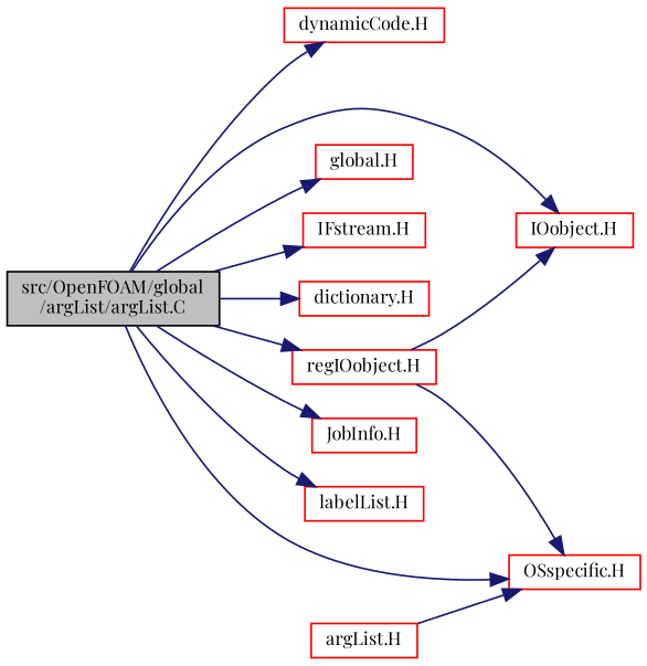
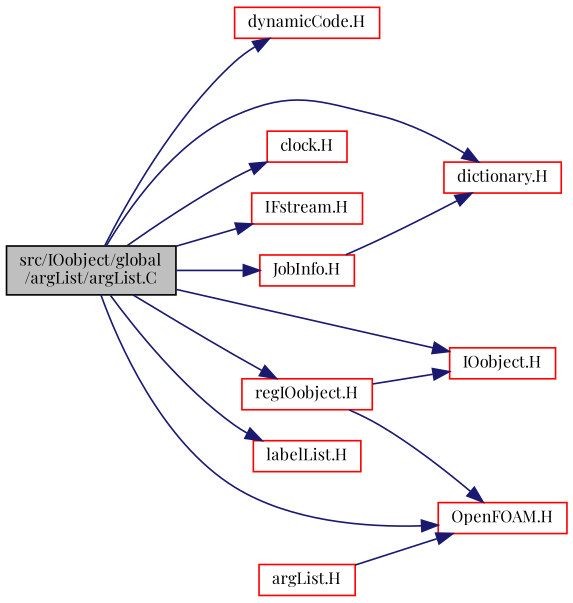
  digraph {
    fontname="Playfair Display"
    rankdir=LR
    node [color=red fontname="Playfair Display" fontsize=10 shape=record]
    edge [color=midnightblue fontname="Playfair Display" fontsize=10 labelfontname=Helvetica labelfontsize=10 style=solid]
-   n1 [color=black fillcolor=grey75 fontcolor=black height=0.2 label="src/OpenFOAM/global\l/argList/argList.C" style=filled width=0.4]
-   n2 [height=0.2 label="OSspecific.H" width=0.4]
-   n3 [height=0.2 label="global.H" width=0.4]
+   n1 [color=black fillcolor=grey75 fontcolor=black height=0.2 label="src/IOobject/global\l/argList/argList.C" style=filled width=0.4]
+   n2 [height=0.2 label="OpenFOAM.H" width=0.4]
+   n3 [height=0.2 label="clock.H" width=0.4]
    n4 [height=0.2 label="IFstream.H" width=0.4]
    n5 [height=0.2 label="dictionary.H" width=0.4]
    n6 [height=0.2 label="IOobject.H" width=0.4]
    n7 [height=0.2 label="JobInfo.H" width=0.4]
    n8 [height=0.2 label="labelList.H" width=0.4]
    n9 [height=0.2 label="regIOobject.H" width=0.4]
    n10 [height=0.2 label="dynamicCode.H" width=0.4]
    n11 [height=0.2 label="argList.H" width=0.4]
    n1 -> n2
    n1 -> n3
    n1 -> n4
    n1 -> n5
    n1 -> n6
    n1 -> n7
    n1 -> n8
    n1 -> n9
    n1 -> n10
+   n7 -> n5
    n9 -> n2
    n9 -> n6
    n11 -> n2
  }
